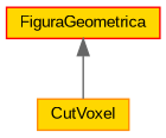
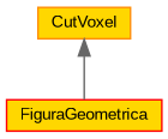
  digraph {
    fontname="Liberation Sans"
    node [fillcolor=gold fontname="Liberation Sans" fontsize=10 shape=record style=filled]
    n1 [color=darkorange fontcolor=black height=0.2 label=CutVoxel width=0.4]
    n2 [color=red height=0.2 label=FiguraGeometrica width=0.4]
-   n2 -> n1 [color=gray40 dir=back fontname="Liberation Sans" fontsize=10 labelfontname=Helvetica labelfontsize=10 style=solid]
+   n1 -> n2 [color=gray40 dir=back fontname="Liberation Sans" fontsize=10 labelfontname=Helvetica labelfontsize=10 style=solid]
  }
